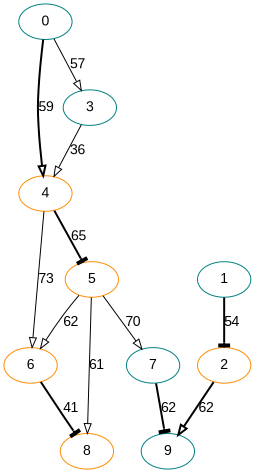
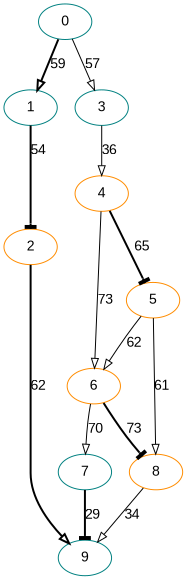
  digraph {
    fontname="Liberation Sans"
    node [color=teal fontname="Liberation Sans"]
    edge [arrowhead=onormal fontname="Liberation Sans" style=solid]
    0
    1
    3
    2 [color=darkorange]
    4 [color=darkorange]
    9
    5 [color=darkorange]
    6 [color=darkorange]
    7
    8 [color=darkorange]
-   0 -> 4 [label=59 style=bold]
+   0 -> 1 [label=59 style=bold]
    0 -> 3 [label=57]
    1 -> 2 [arrowhead=tee label=54 style=bold]
    3 -> 4 [label=36]
    2 -> 9 [label=62 style=bold]
    4 -> 5 [arrowhead=tee label=65 style=bold]
    4 -> 6 [label=73]
    5 -> 6 [label=62]
-   5 -> 7 [label=70]
+   6 -> 7 [label=70]
    5 -> 8 [label=61]
-   6 -> 8 [arrowhead=tee label=41 style=bold]
-   7 -> 9 [arrowhead=tee label=62 style=bold]
+   6 -> 8 [arrowhead=tee label=73 style=bold]
+   7 -> 9 [arrowhead=tee label=29 style=bold]
+   8 -> 9 [label=34]
  }
